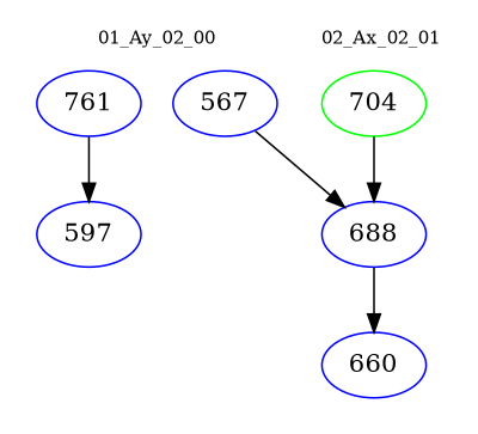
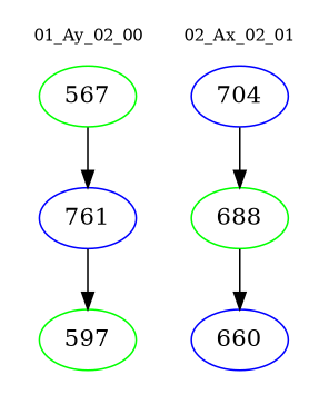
  digraph {
    node [color=blue]
    edge [color=black]
-   n1 [label=567]
+   n1 [color=green label=567]
    n2 [label=761]
-   n3 [label=597]
-   n4 [color=green label=704]
-   n5 [label=688]
+   n3 [color=green label=597]
+   n4 [label=704]
+   n5 [color=green label=688]
    n6 [label=660]
    subgraph cluster_1 {
      color=white
      fontsize=10
      label="01_Ay_02_00"
      n1
      n2
      n3
    }
    subgraph cluster_2 {
      color=white
      fontsize=10
      label="02_Ax_02_01"
      n4
      n5
      n6
    }
-   n1 -> n5
+   n1 -> n2
    n2 -> n3
    n4 -> n5
    n5 -> n6
  }
